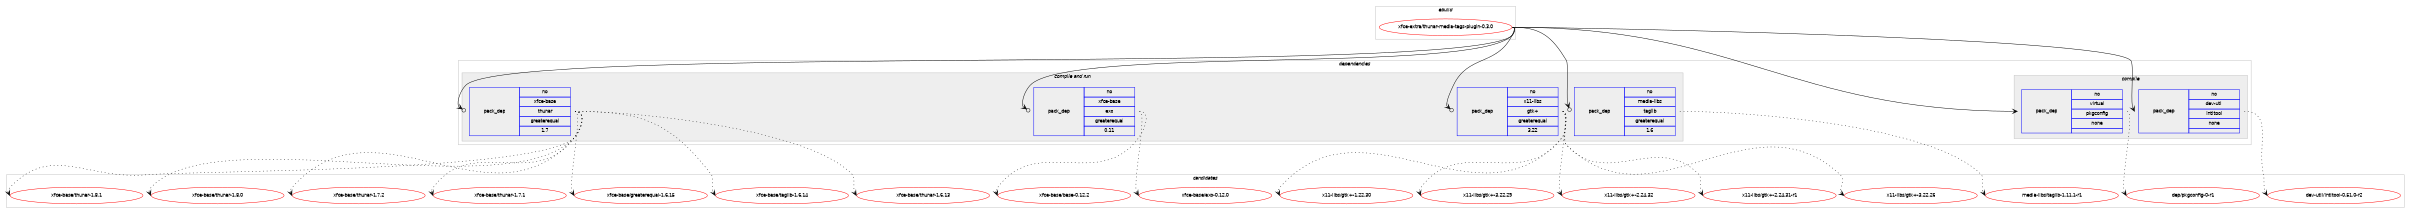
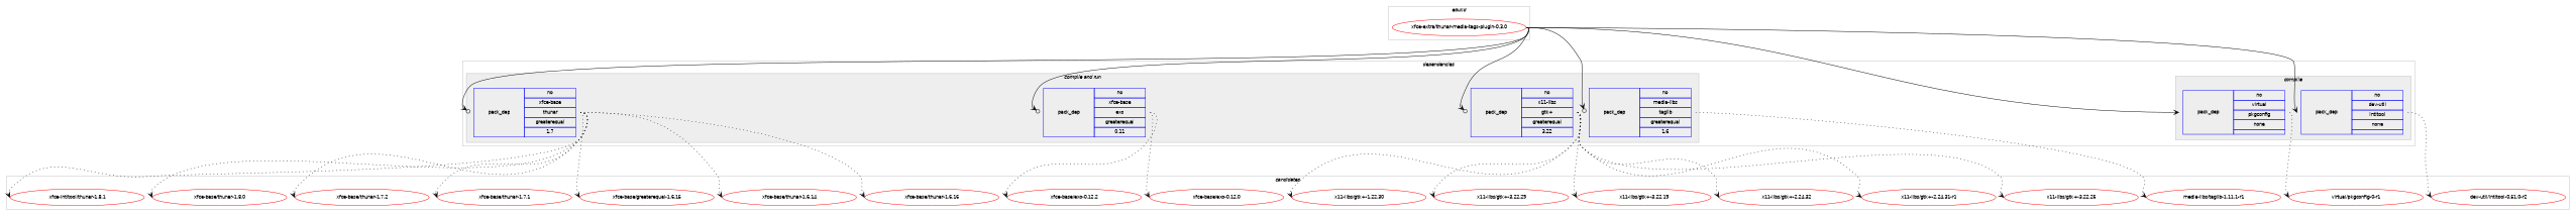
  digraph {
    compound=true
    concentrate=true
    fontname=Helvetica
    fontsize=10
    newrank=true
    rankdir=TB
    ranksep=1.5
    node [color=red fontname=Helvetica fontsize=10]
    edge [arrowhead=vee headport=w style=dotted tailport=e weight=100]
    n1 [label="xfce-extra/thunar-media-tags-plugin-0.3.0" width=4]
    n2 [color=blue label=<<TABLE BORDER="0" CELLBORDER="1" CELLSPACING="0" CELLPADDING="4" WIDTH="220"><TR><TD ROWSPAN="6" CELLPADDING="30">pack_dep</TD></TR><TR><TD WIDTH="110">no</TD></TR><TR><TD>dev-util</TD></TR><TR><TD>intltool</TD></TR><TR><TD>none</TD></TR><TR><TD></TD></TR></TABLE>> shape=none]
    n3 [color=blue label=<<TABLE BORDER="0" CELLBORDER="1" CELLSPACING="0" CELLPADDING="4" WIDTH="220"><TR><TD ROWSPAN="6" CELLPADDING="30">pack_dep</TD></TR><TR><TD WIDTH="110">no</TD></TR><TR><TD>virtual</TD></TR><TR><TD>pkgconfig</TD></TR><TR><TD>none</TD></TR><TR><TD></TD></TR></TABLE>> shape=none]
    n4 [color=blue label=<<TABLE BORDER="0" CELLBORDER="1" CELLSPACING="0" CELLPADDING="4" WIDTH="220"><TR><TD ROWSPAN="6" CELLPADDING="30">pack_dep</TD></TR><TR><TD WIDTH="110">no</TD></TR><TR><TD>media-libs</TD></TR><TR><TD>taglib</TD></TR><TR><TD>greaterequal</TD></TR><TR><TD>1.6</TD></TR></TABLE>> shape=none]
    n5 [color=blue label=<<TABLE BORDER="0" CELLBORDER="1" CELLSPACING="0" CELLPADDING="4" WIDTH="220"><TR><TD ROWSPAN="6" CELLPADDING="30">pack_dep</TD></TR><TR><TD WIDTH="110">no</TD></TR><TR><TD>x11-libs</TD></TR><TR><TD>gtk+</TD></TR><TR><TD>greaterequal</TD></TR><TR><TD>3.22</TD></TR></TABLE>> shape=none]
    n6 [color=blue label=<<TABLE BORDER="0" CELLBORDER="1" CELLSPACING="0" CELLPADDING="4" WIDTH="220"><TR><TD ROWSPAN="6" CELLPADDING="30">pack_dep</TD></TR><TR><TD WIDTH="110">no</TD></TR><TR><TD>xfce-base</TD></TR><TR><TD>exo</TD></TR><TR><TD>greaterequal</TD></TR><TR><TD>0.11</TD></TR></TABLE>> shape=none]
    n7 [color=blue label=<<TABLE BORDER="0" CELLBORDER="1" CELLSPACING="0" CELLPADDING="4" WIDTH="220"><TR><TD ROWSPAN="6" CELLPADDING="30">pack_dep</TD></TR><TR><TD WIDTH="110">no</TD></TR><TR><TD>xfce-base</TD></TR><TR><TD>thunar</TD></TR><TR><TD>greaterequal</TD></TR><TR><TD>1.7</TD></TR></TABLE>> shape=none]
    n8 [label="dev-util/intltool-0.51.0-r2" width=4]
-   n9 [label="dep/pkgconfig-0-r1" width=4]
+   n9 [label="virtual/pkgconfig-0-r1" width=4]
    n10 [label="media-libs/taglib-1.11.1-r1" width=4]
    n11 [label="x11-libs/gtk+-3.22.26" width=4]
    n12 [label="x11-libs/gtk+-2.24.31-r1" width=4]
    n13 [label="x11-libs/gtk+-2.24.32" width=4]
+   n14 [label="x11-libs/gtk+-3.22.19" width=4]
    n15 [label="x11-libs/gtk+-3.22.29" width=4]
    n16 [label="x11-libs/gtk+-1.22.30" width=4]
    n17 [label="xfce-base/exo-0.12.0" width=4]
-   n18 [label="xfce-base/base-0.12.2" width=4]
-   n19 [label="xfce-base/thunar-1.6.13" width=4]
-   n20 [label="xfce-base/taglib-1.6.14" width=4]
+   n18 [label="xfce-base/exo-0.12.2" width=4]
+   n19 [label="xfce-base/thunar-1.6.16" width=4]
+   n20 [label="xfce-base/thunar-1.6.14" width=4]
    n21 [label="xfce-base/greaterequal-1.6.15" width=4]
    n22 [label="xfce-base/thunar-1.7.1" width=4]
    n23 [label="xfce-base/thunar-1.7.2" width=4]
    n24 [label="xfce-base/thunar-1.8.0" width=4]
-   n25 [label="xfce-base/thunar-1.8.1" width=4]
+   n25 [label="xfce-intltool/thunar-1.8.1" width=4]
    subgraph cluster_1 {
      color=gray
      label=<<i>ebuild</i>>
      rank=same
      n1
    }
    subgraph cluster_2 {
      color=gray
      label=<<i>dependencies</i>>
      subgraph cluster_3 {
        color=gray
        fillcolor="#eeeeee"
        label=<<i>compile</i>>
        style=filled
        subgraph sub_4 {
          color=gray
          fillcolor="#eeeeee"
          label=<<i>compile</i>>
          style=filled
          n2
        }
        subgraph sub_5 {
          color=gray
          fillcolor="#eeeeee"
          label=<<i>compile</i>>
          style=filled
          n3
        }
      }
      subgraph cluster_6 {
        color=gray
        fillcolor="#eeeeee"
        label=<<i>compile and run</i>>
        style=filled
        subgraph sub_7 {
          color=gray
          fillcolor="#eeeeee"
          label=<<i>compile and run</i>>
          style=filled
          n4
        }
        subgraph sub_8 {
          color=gray
          fillcolor="#eeeeee"
          label=<<i>compile and run</i>>
          style=filled
          n5
        }
        subgraph sub_9 {
          color=gray
          fillcolor="#eeeeee"
          label=<<i>compile and run</i>>
          style=filled
          n6
        }
        subgraph sub_10 {
          color=gray
          fillcolor="#eeeeee"
          label=<<i>compile and run</i>>
          style=filled
          n7
        }
      }
      subgraph cluster_11 {
        color=gray
        fillcolor="#eeeeee"
        label=<<i>run</i>>
        style=filled
      }
    }
    subgraph cluster_12 {
      color=gray
      label=<<i>candidates</i>>
      rank=same
      subgraph sub_13 {
        color=black
        label=<<i>candidates</i>>
        nodesep=1
        rank=same
        n8
      }
      subgraph sub_14 {
        color=black
        label=<<i>candidates</i>>
        nodesep=1
        rank=same
        n9
      }
      subgraph sub_15 {
        color=black
        label=<<i>candidates</i>>
        nodesep=1
        rank=same
        n10
      }
      subgraph sub_16 {
        color=black
        label=<<i>candidates</i>>
        nodesep=1
        rank=same
        n11
        n12
        n13
+       n14
        n15
        n16
      }
      subgraph sub_17 {
        color=black
        label=<<i>candidates</i>>
        nodesep=1
        rank=same
        n17
        n18
      }
      subgraph sub_18 {
        color=black
        label=<<i>candidates</i>>
        nodesep=1
        rank=same
        n19
        n20
        n21
        n22
        n23
        n24
        n25
      }
    }
    n1 -> n2 [style=solid weight=20]
    n1 -> n3 [style=solid weight=20]
    n1 -> n4 [arrowhead=odotvee style=solid weight=20]
    n1 -> n5 [arrowhead=odotvee style=solid weight=20]
    n1 -> n6 [arrowhead=odotvee style=solid weight=20]
    n1 -> n7 [arrowhead=odotvee style=solid weight=20]
    n2 -> n8
    n3 -> n9
    n4 -> n10
    n5 -> n11
    n5 -> n12
    n5 -> n13
+   n5 -> n14
    n5 -> n15
    n5 -> n16
    n6 -> n17
    n6 -> n18
    n7 -> n19
    n7 -> n20
    n7 -> n21
    n7 -> n22
    n7 -> n23
    n7 -> n24
    n7 -> n25
  }
